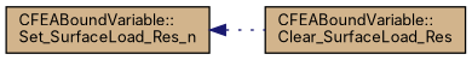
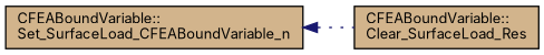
  digraph {
    rankdir=LR
    fontname=Inter
    node [color=black fillcolor=tan fontname=Inter fontsize=10 shape=record style=filled]
-   n1 [fontcolor=black height=0.2 label="CFEABoundVariable::\lSet_SurfaceLoad_Res_n" width=0.4]
+   n1 [fontcolor=black height=0.2 label="CFEABoundVariable::\lSet_SurfaceLoad_CFEABoundVariable_n" width=0.4]
    n2 [height=0.2 label="CFEABoundVariable::\lClear_SurfaceLoad_Res" width=0.4]
    n1 -> n2 [color=midnightblue dir=back fontname=Inter fontsize=10 labelfontname=Helvetica labelfontsize=10 style=dotted]
  }
